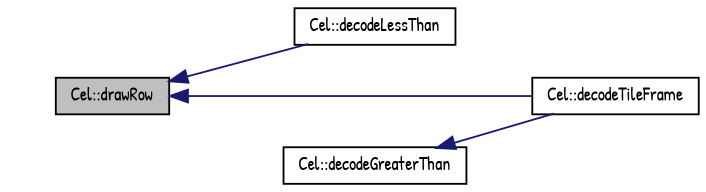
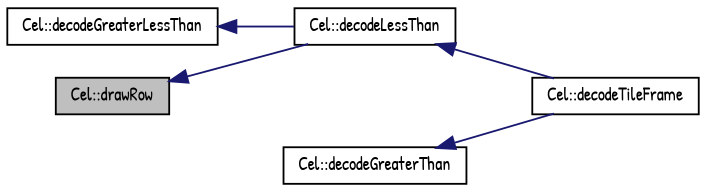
  digraph {
    fontname="Patrick Hand"
    rankdir=LR
    node [color=black fillcolor=white fontname="Patrick Hand" fontsize=10 shape=record style=filled]
    edge [color=midnightblue dir=back fontname="Patrick Hand" fontsize=10 labelfontname=Helvetica labelfontsize=10 style=solid]
    n1 [fillcolor=grey75 fontcolor=black height=0.2 label="Cel::drawRow" width=0.4]
    n2 [height=0.2 label="Cel::decodeLessThan" width=0.4]
+   n3 [height=0.2 label="Cel::decodeGreaterLessThan" width=0.4]
    n4 [height=0.2 label="Cel::decodeGreaterThan" width=0.4]
    n5 [height=0.2 label="Cel::decodeTileFrame" width=0.4]
    n1 -> n2
-   n1 -> n5
+   n2 -> n5
+   n3 -> n2
    n4 -> n5
  }
